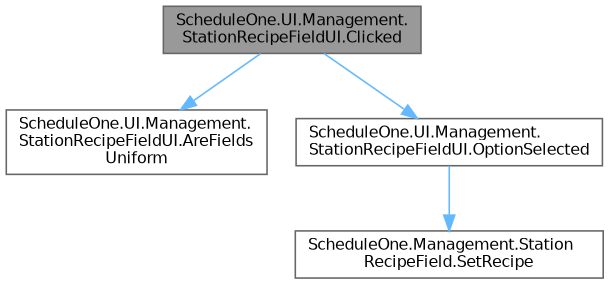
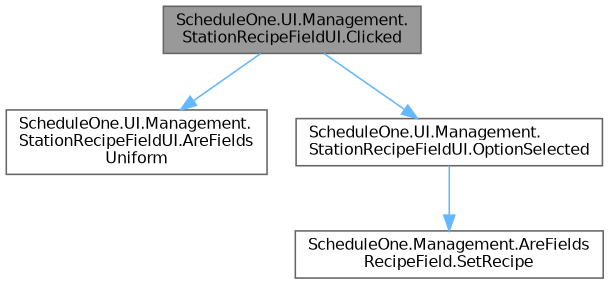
  digraph {
    rankdir=TB
    node [color=grey40 fillcolor=white fontname=Helvetica fontsize=10 shape=box style=filled]
    edge [color=steelblue1 fontname=Helvetica fontsize=10 labelfontname=Helvetica labelfontsize=10 style=solid]
    n1 [color=gray40 fillcolor=grey60 fontcolor=black height=0.2 label="ScheduleOne.UI.Management.\lStationRecipeFieldUI.Clicked" width=0.4]
    n2 [height=0.2 label="ScheduleOne.UI.Management.\lStationRecipeFieldUI.AreFields\lUniform" width=0.4]
    n3 [height=0.2 label="ScheduleOne.UI.Management.\lStationRecipeFieldUI.OptionSelected" width=0.4]
-   n4 [height=0.2 label="ScheduleOne.Management.Station\lRecipeField.SetRecipe" width=0.4]
+   n4 [height=0.2 label="ScheduleOne.Management.AreFields\lRecipeField.SetRecipe" width=0.4]
    n1 -> n2
    n1 -> n3
    n3 -> n4
  }
